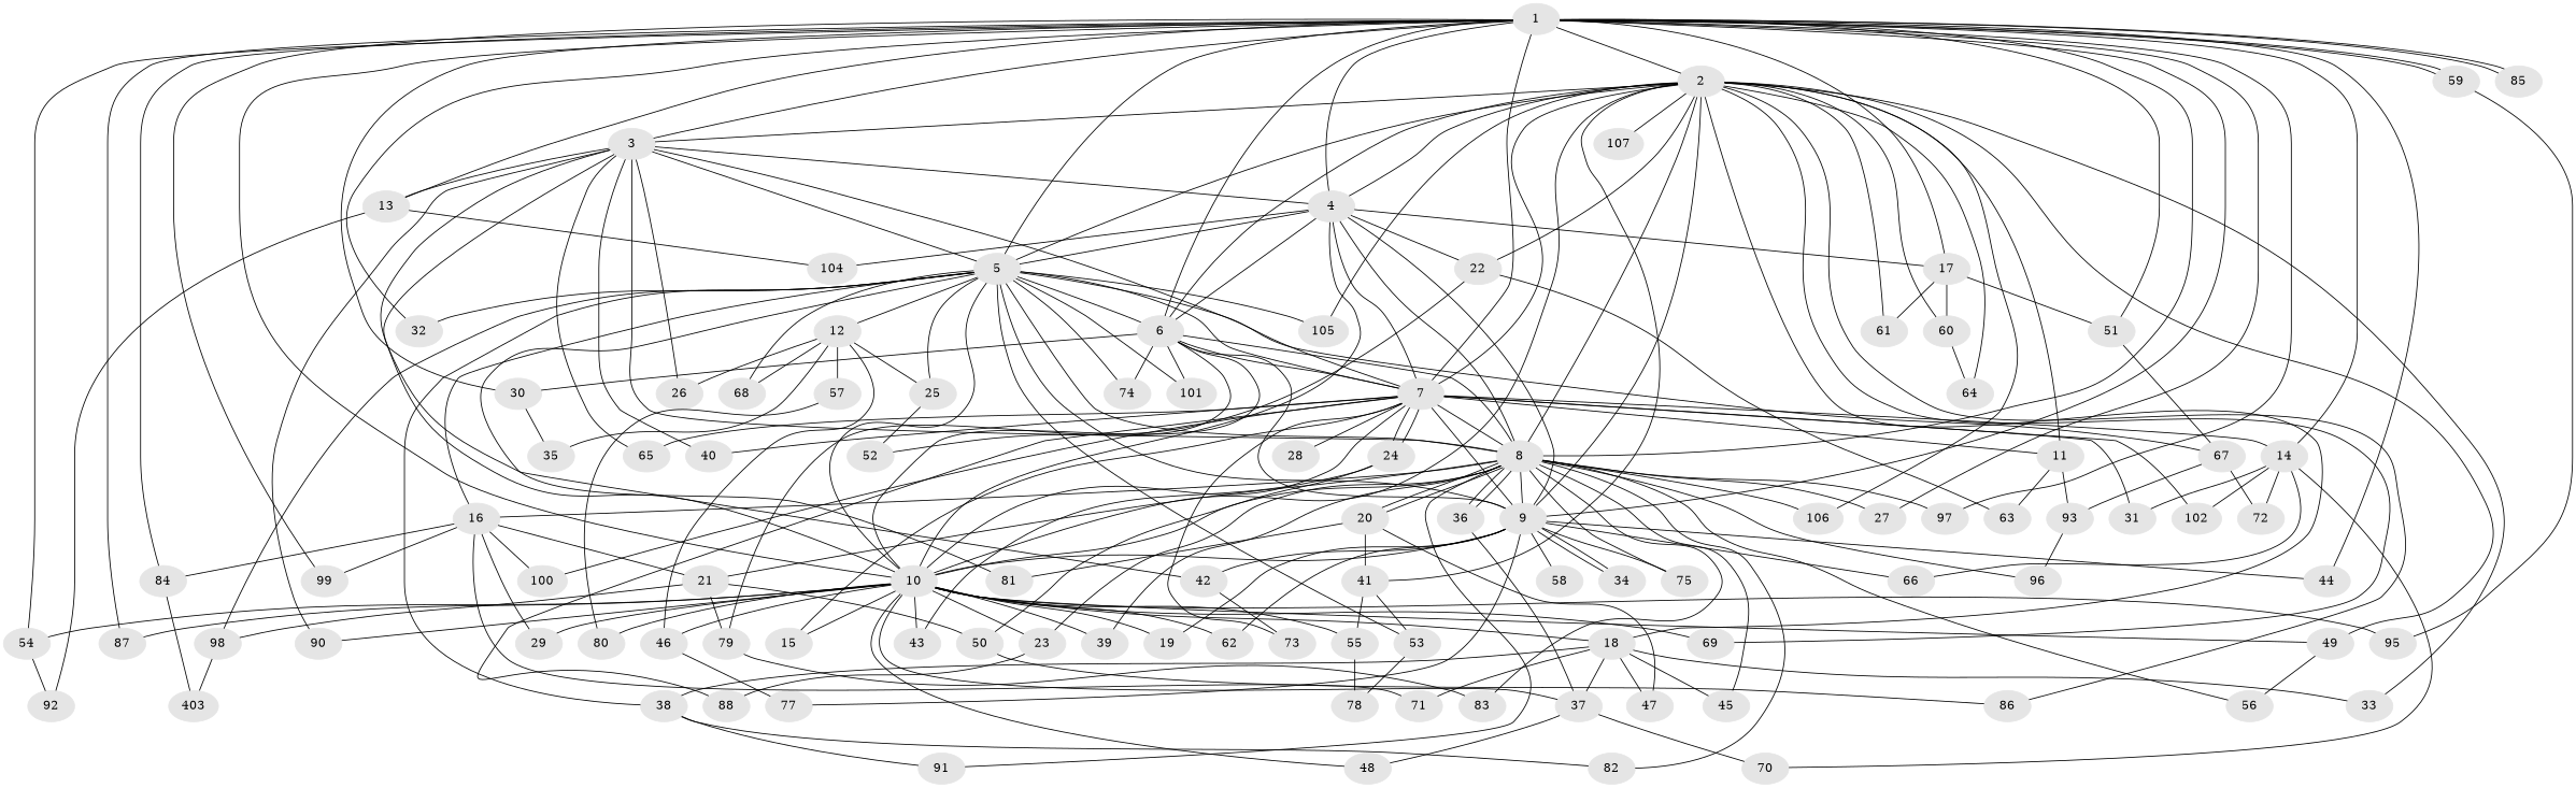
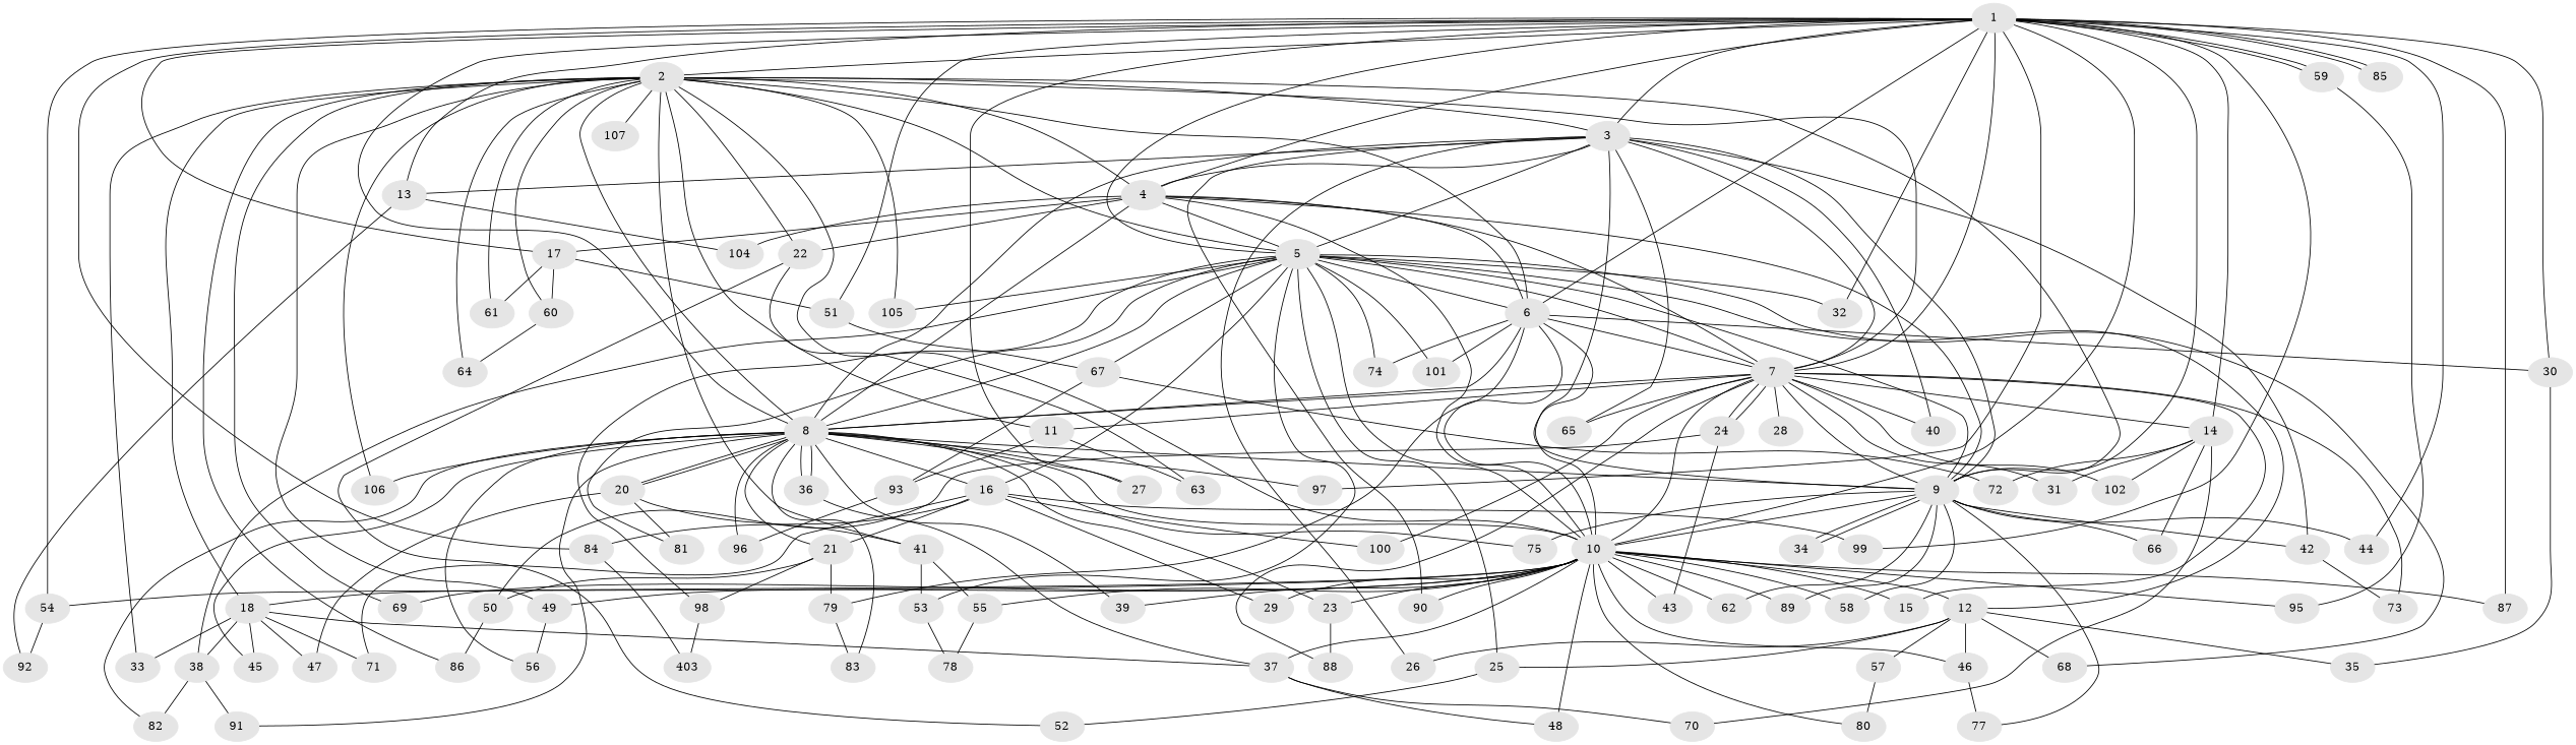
  graph {
    node [color=gray90 style=filled]
    1
    2
    3
    4
    5
    6
    7
    8
    9
    10
    13
    14
    17
    27
    30
    32
    44
    51
    54
    59
    84
    85
    87
    97
    99
    11
    18
    22
    33
    41
    49
    60
    61
    64
    69
    86
    105
    106
    107
    26
    40
    42
    65
    90
    104
    12
    16
    25
    38
    53
    67
    68
    74
    81
    98
    101
    79
    15
    24
    28
    31
    73
    88
    100
    102
    20
    21
    23
    36
    39
    45
    56
    75
    82
    83
    91
    96
-   19
+   19 [label=89]
    34
    58
    62
    66
    77
    29
    43
    46
    48
    55
    80
    95
    37
    92
    70
    72
    35
    n96 [label=403]
    63
    93
    71
    47
    52
    57
    78
    50
    1 -- 2
    1 -- 3
    1 -- 4
    1 -- 5
    1 -- 6
    1 -- 7
    1 -- 8
    1 -- 9
    1 -- 10
    1 -- 13
    1 -- 14
    1 -- 17
    1 -- 27
    1 -- 30
    1 -- 32
    1 -- 44
    1 -- 51
    1 -- 54
    1 -- 59
    1 -- 59
    1 -- 84
    1 -- 85
    1 -- 85
    1 -- 87
    1 -- 97
    1 -- 99
    2 -- 3
    2 -- 4
    2 -- 5
    2 -- 6
    2 -- 7
    2 -- 8
    2 -- 9
    2 -- 10
    2 -- 11
    2 -- 18
    2 -- 22
    2 -- 33
    2 -- 41
    2 -- 49
    2 -- 60
    2 -- 61
    2 -- 64
    2 -- 69
    2 -- 86
    2 -- 105
    2 -- 106
    2 -- 107
    3 -- 4
    3 -- 5
    3 -- 7
    3 -- 8
+   3 -- 9
    3 -- 10
    3 -- 13
    3 -- 26
    3 -- 40
    3 -- 42
    3 -- 65
    3 -- 90
    4 -- 5
    4 -- 6
    4 -- 7
    4 -- 8
    4 -- 9
    4 -- 10
    4 -- 17
    4 -- 22
    4 -- 104
    5 -- 6
    5 -- 7
    5 -- 8
    5 -- 9
    5 -- 10
    5 -- 32
    5 -- 105
    5 -- 12
    5 -- 16
    5 -- 25
    5 -- 38
    5 -- 53
    5 -- 67
    5 -- 68
    5 -- 74
    5 -- 81
    5 -- 98
    5 -- 101
    6 -- 7
    6 -- 8
    6 -- 9
    6 -- 10
    6 -- 30
    6 -- 74
    6 -- 101
    6 -- 79
    7 -- 8
    7 -- 9
    7 -- 10
    7 -- 14
    7 -- 11
    7 -- 40
    7 -- 65
    7 -- 15
    7 -- 24
    7 -- 24
    7 -- 28
    7 -- 31
    7 -- 73
    7 -- 88
    7 -- 100
    7 -- 102
    8 -- 9
    8 -- 10
    8 -- 27
    8 -- 97
    8 -- 106
    8 -- 16
    8 -- 20
    8 -- 20
    8 -- 21
    8 -- 23
    8 -- 36
    8 -- 36
    8 -- 39
    8 -- 45
    8 -- 56
    8 -- 75
    8 -- 82
    8 -- 83
    8 -- 91
    8 -- 96
    9 -- 10
    9 -- 44
    9 -- 42
    9 -- 75
    9 -- 19
    9 -- 34
    9 -- 34
    9 -- 58
    9 -- 62
    9 -- 66
    9 -- 77
    10 -- 54
    10 -- 87
    10 -- 18
    10 -- 49
    10 -- 69
    10 -- 90
+   10 -- 12
    10 -- 15
    10 -- 23
    10 -- 39
    10 -- 19
+   10 -- 58
    10 -- 62
    10 -- 29
    10 -- 43
    10 -- 46
    10 -- 48
    10 -- 55
    10 -- 80
    10 -- 95
    10 -- 37
    13 -- 104
    13 -- 92
    14 -- 31
    14 -- 102
    14 -- 66
    14 -- 70
    14 -- 72
    17 -- 51
    17 -- 60
    17 -- 61
    30 -- 35
    51 -- 67
    54 -- 92
    59 -- 95
    84 -- n96
    11 -- 63
    11 -- 93
    18 -- 33
    18 -- 38
    18 -- 45
    18 -- 37
    18 -- 71
    18 -- 47
    22 -- 63
    22 -- 52
    41 -- 53
    41 -- 55
    49 -- 56
    60 -- 64
    42 -- 73
    12 -- 26
    12 -- 25
    12 -- 68
    12 -- 46
    12 -- 35
    12 -- 57
    16 -- 84
    16 -- 99
    16 -- 100
    16 -- 21
    16 -- 29
    16 -- 71
    25 -- 52
    38 -- 82
    38 -- 91
    53 -- 78
    67 -- 72
    67 -- 93
    98 -- n96
    79 -- 83
    24 -- 43
    24 -- 50
    20 -- 41
    20 -- 81
    20 -- 47
    21 -- 98
    21 -- 79
    21 -- 50
    23 -- 88
    36 -- 37
    46 -- 77
    55 -- 78
    37 -- 48
    37 -- 70
    93 -- 96
    57 -- 80
    50 -- 86
  }
